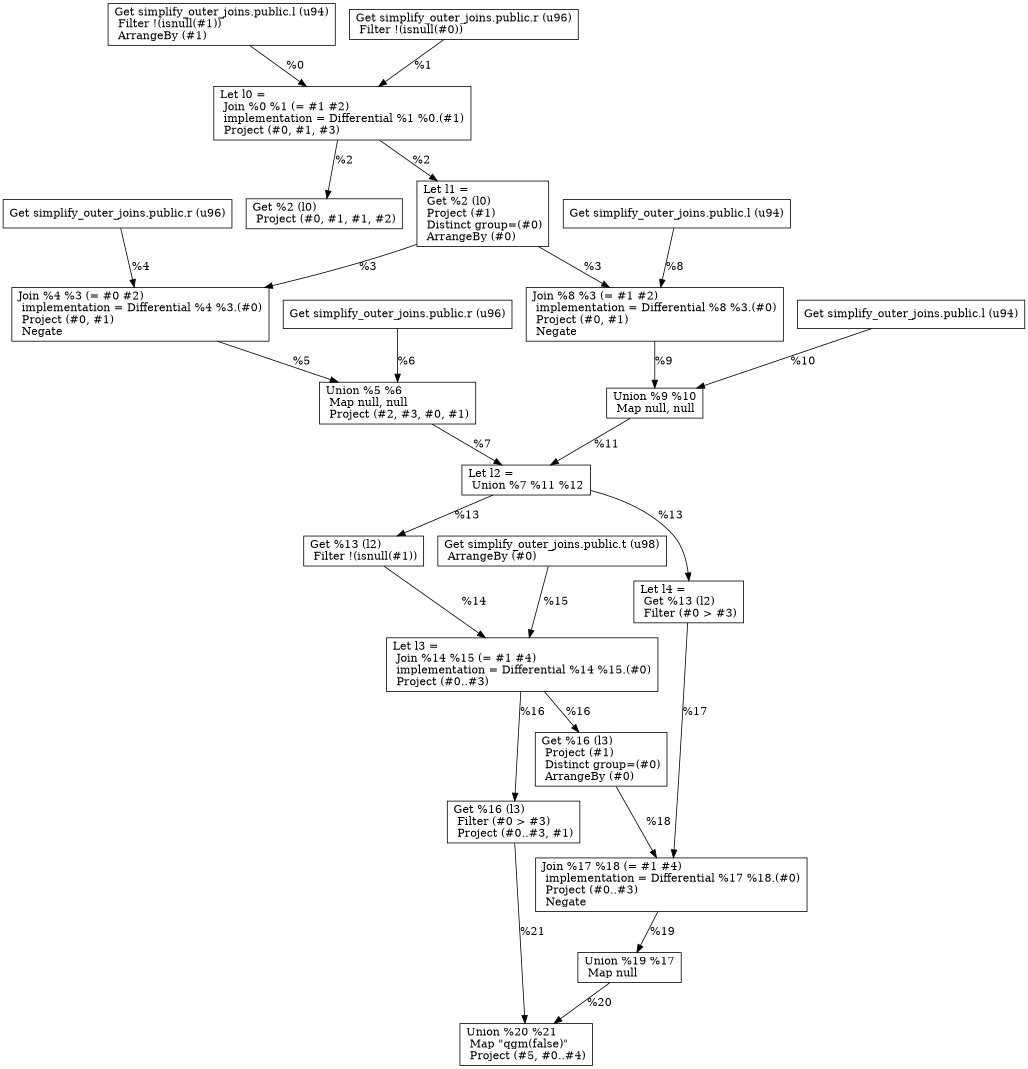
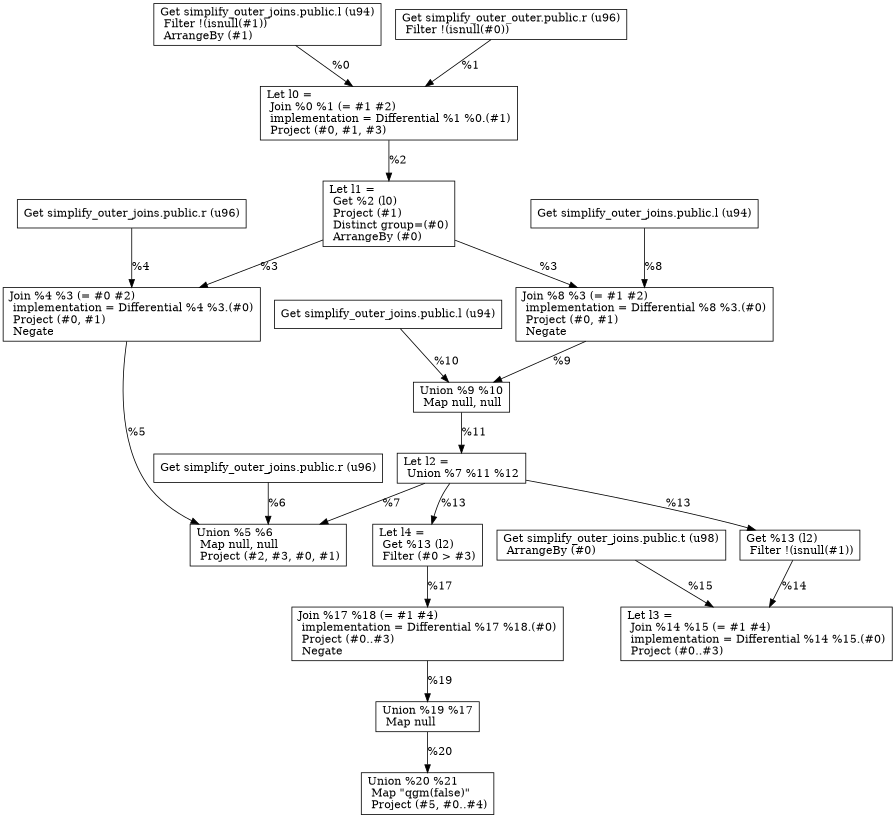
  digraph {
    node [shape=record]
    n1 [label=" Get simplify_outer_joins.public.l (u94)\l Filter !(isnull(#1))\l ArrangeBy (#1)\l"]
    n2 [label="Let l0 =\l Join %0 %1 (= #1 #2)\l  implementation = Differential %1 %0.(#1)\l Project (#0, #1, #3)\l"]
    n3 [label="Let l1 =\l Get %2 (l0)\l Project (#1)\l Distinct group=(#0)\l ArrangeBy (#0)\l"]
-   n4 [label=" Get %2 (l0)\l Project (#0, #1, #1, #2)\l"]
-   n5 [label=" Get simplify_outer_joins.public.r (u96)\l Filter !(isnull(#0))\l"]
+   n5 [label=" Get simplify_outer_outer.public.r (u96)\l Filter !(isnull(#0))\l"]
    n6 [label=" Join %4 %3 (= #0 #2)\l  implementation = Differential %4 %3.(#0)\l Project (#0, #1)\l Negate\l"]
    n7 [label=" Join %8 %3 (= #1 #2)\l  implementation = Differential %8 %3.(#0)\l Project (#0, #1)\l Negate\l"]
    n8 [label=" Union %5 %6\l Map null, null\l Project (#2, #3, #0, #1)\l"]
    n9 [label=" Union %9 %10\l Map null, null\l"]
    n10 [label=" Get simplify_outer_joins.public.r (u96)\l"]
    n11 [label="Let l2 =\l Union %7 %11 %12\l"]
    n12 [label=" Get simplify_outer_joins.public.r (u96)\l"]
    n13 [label=" Get %13 (l2)\l Filter !(isnull(#1))\l"]
    n14 [label="Let l4 =\l Get %13 (l2)\l Filter (#0 \> #3)\l"]
    n15 [label=" Get simplify_outer_joins.public.l (u94)\l"]
    n16 [label=" Get simplify_outer_joins.public.l (u94)\l"]
    n17 [label="Let l3 =\l Join %14 %15 (= #1 #4)\l  implementation = Differential %14 %15.(#0)\l Project (#0..#3)\l"]
    n18 [label=" Join %17 %18 (= #1 #4)\l  implementation = Differential %17 %18.(#0)\l Project (#0..#3)\l Negate\l"]
-   n19 [label=" Get %16 (l3)\l Project (#1)\l Distinct group=(#0)\l ArrangeBy (#0)\l"]
-   n20 [label=" Get %16 (l3)\l Filter (#0 \> #3)\l Project (#0..#3, #1)\l"]
    n21 [label=" Get simplify_outer_joins.public.t (u98)\l ArrangeBy (#0)\l"]
    n22 [label=" Union %20 %21\l Map \"qgm(false)\"\l Project (#5, #0..#4)\l"]
    n23 [label=" Union %19 %17\l Map null\l"]
    n1 -> n2 [label="%0\l"]
    n2 -> n3 [label="%2\l"]
-   n2 -> n4 [label="%2\l"]
    n3 -> n6 [label="%3\l"]
    n3 -> n7 [label="%3\l"]
    n5 -> n2 [label="%1\l"]
    n6 -> n8 [label="%5\l"]
    n7 -> n9 [label="%9\l"]
-   n8 -> n11 [label="%7\l"]
+   n11 -> n8 [label="%7\l"]
    n9 -> n11 [label="%11\l"]
    n10 -> n6 [label="%4\l"]
    n11 -> n13 [label="%13\l"]
    n11 -> n14 [label="%13\l"]
    n12 -> n8 [label="%6\l"]
    n13 -> n17 [label="%14\l"]
    n14 -> n18 [label="%17\l"]
    n15 -> n7 [label="%8\l"]
    n16 -> n9 [label="%10\l"]
-   n17 -> n19 [label="%16\l"]
-   n17 -> n20 [label="%16\l"]
    n18 -> n23 [label="%19\l"]
-   n19 -> n18 [label="%18\l"]
-   n20 -> n22 [label="%21\l"]
    n21 -> n17 [label="%15\l"]
    n23 -> n22 [label="%20\l"]
  }
